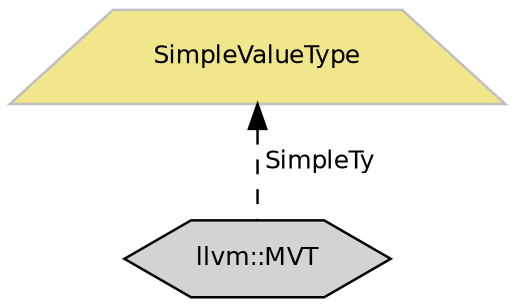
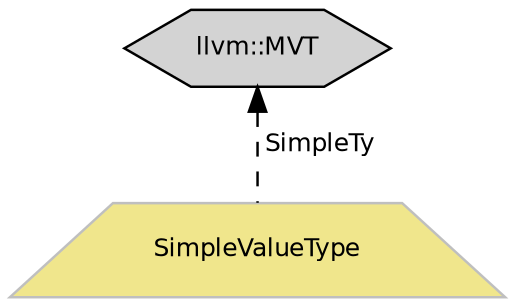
  digraph {
    node [fontname=Helvetica fontsize=10 style=filled]
    n1 [color=black fillcolor=lightgrey fontcolor=black height=0.2 label="llvm::MVT" shape=hexagon width=0.4]
    n2 [color=grey75 height=0.2 label=SimpleValueType shape=trapezium width=0.4 fillcolor=khaki]
-   n2 -> n1 [color=black dir=back fontname=Helvetica fontsize=10 label=" SimpleTy" labelfontname=Helvetica labelfontsize=10 style=dashed]
+   n1 -> n2 [color=black dir=back fontname=Helvetica fontsize=10 label=" SimpleTy" labelfontname=Helvetica labelfontsize=10 style=dashed]
  }
